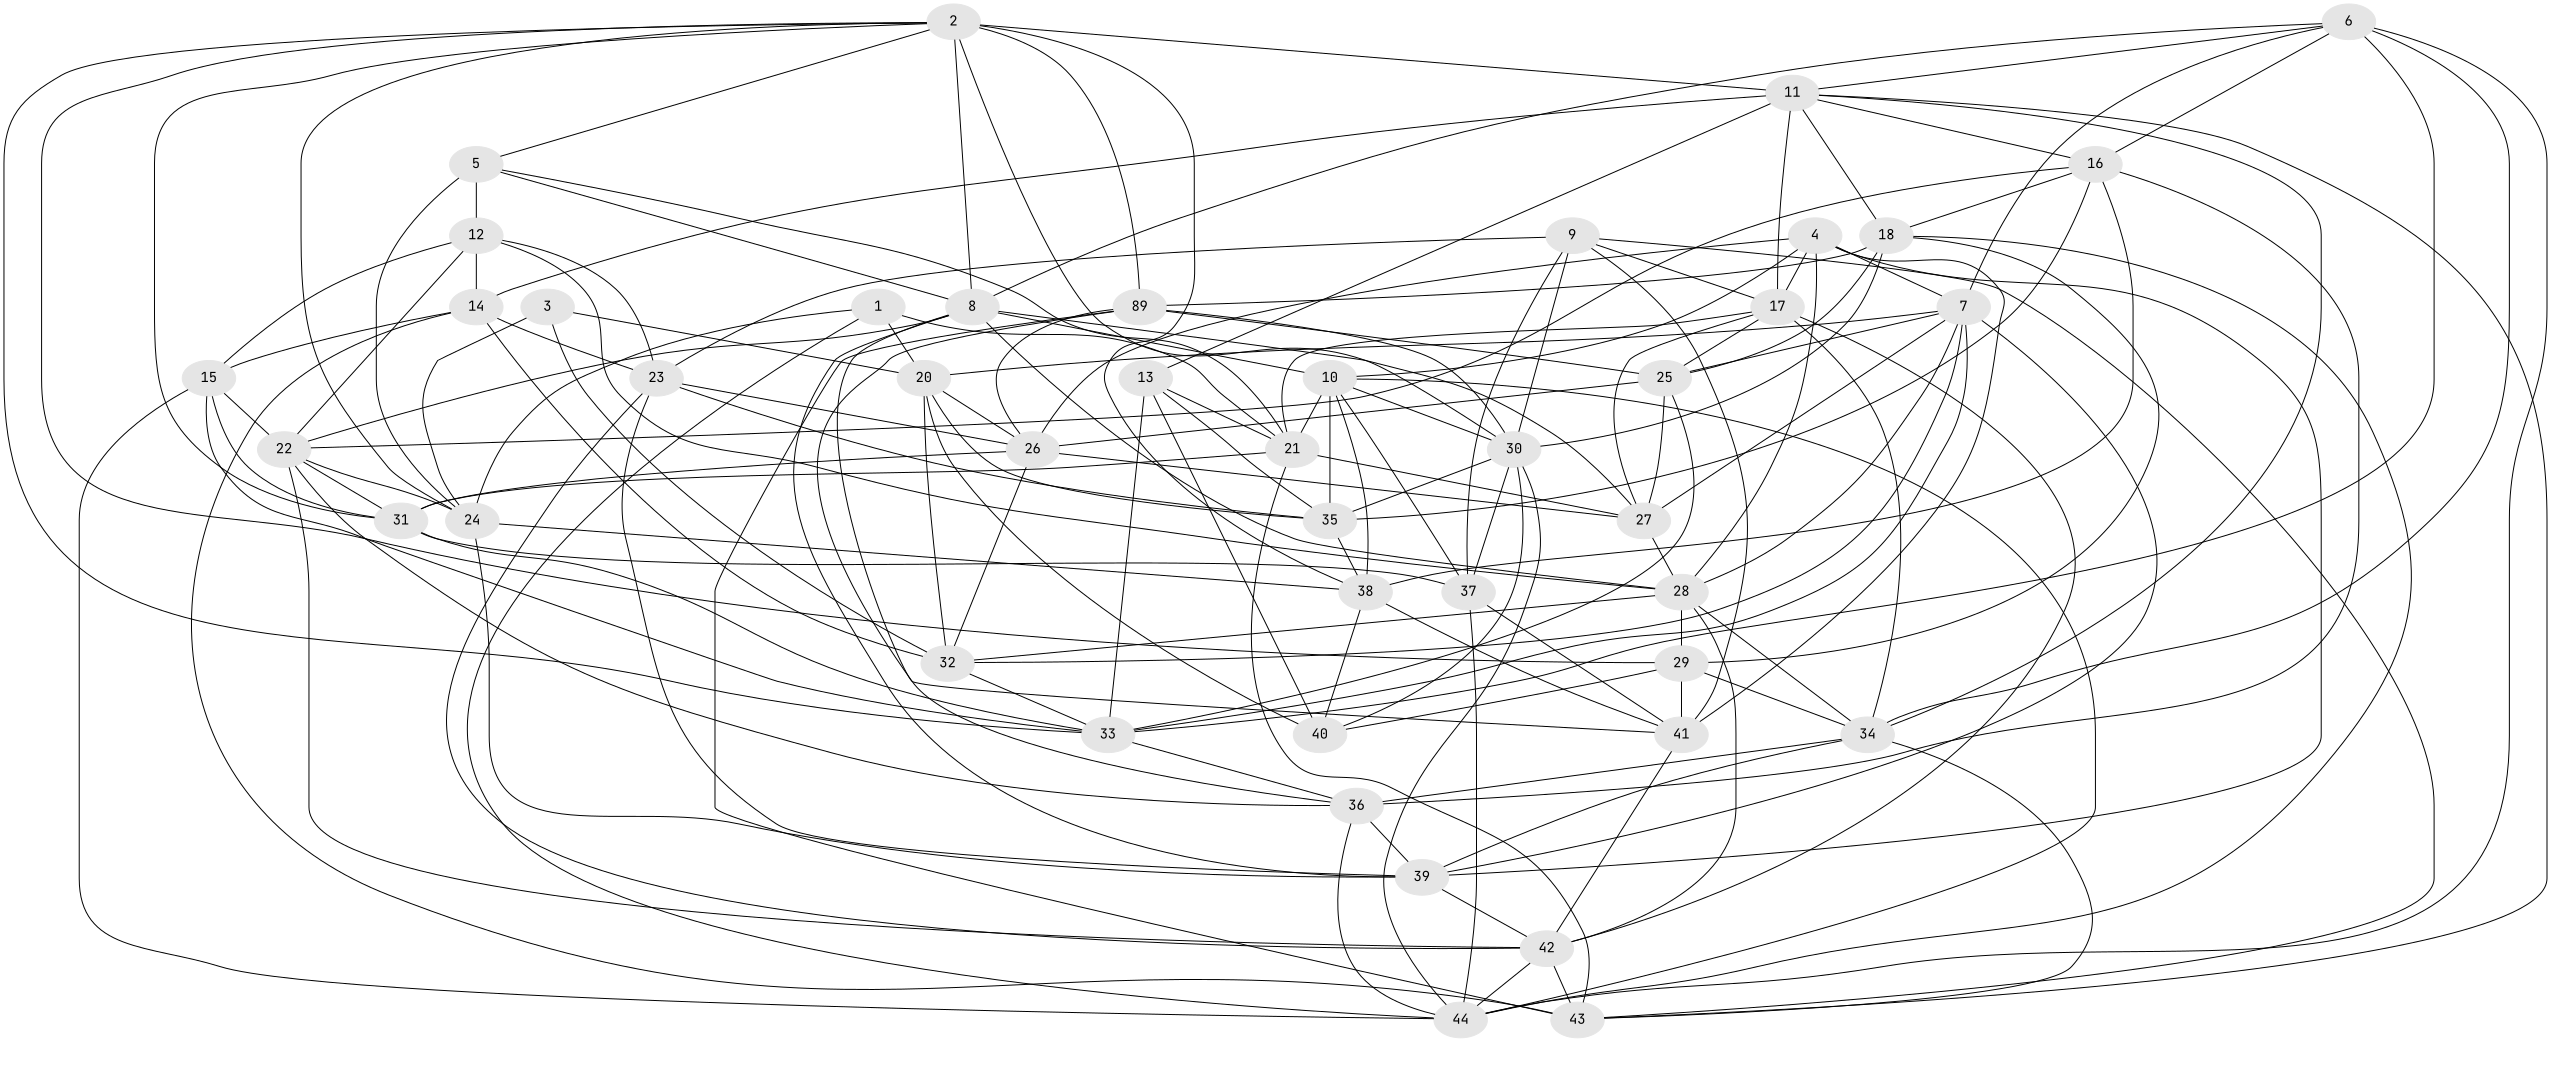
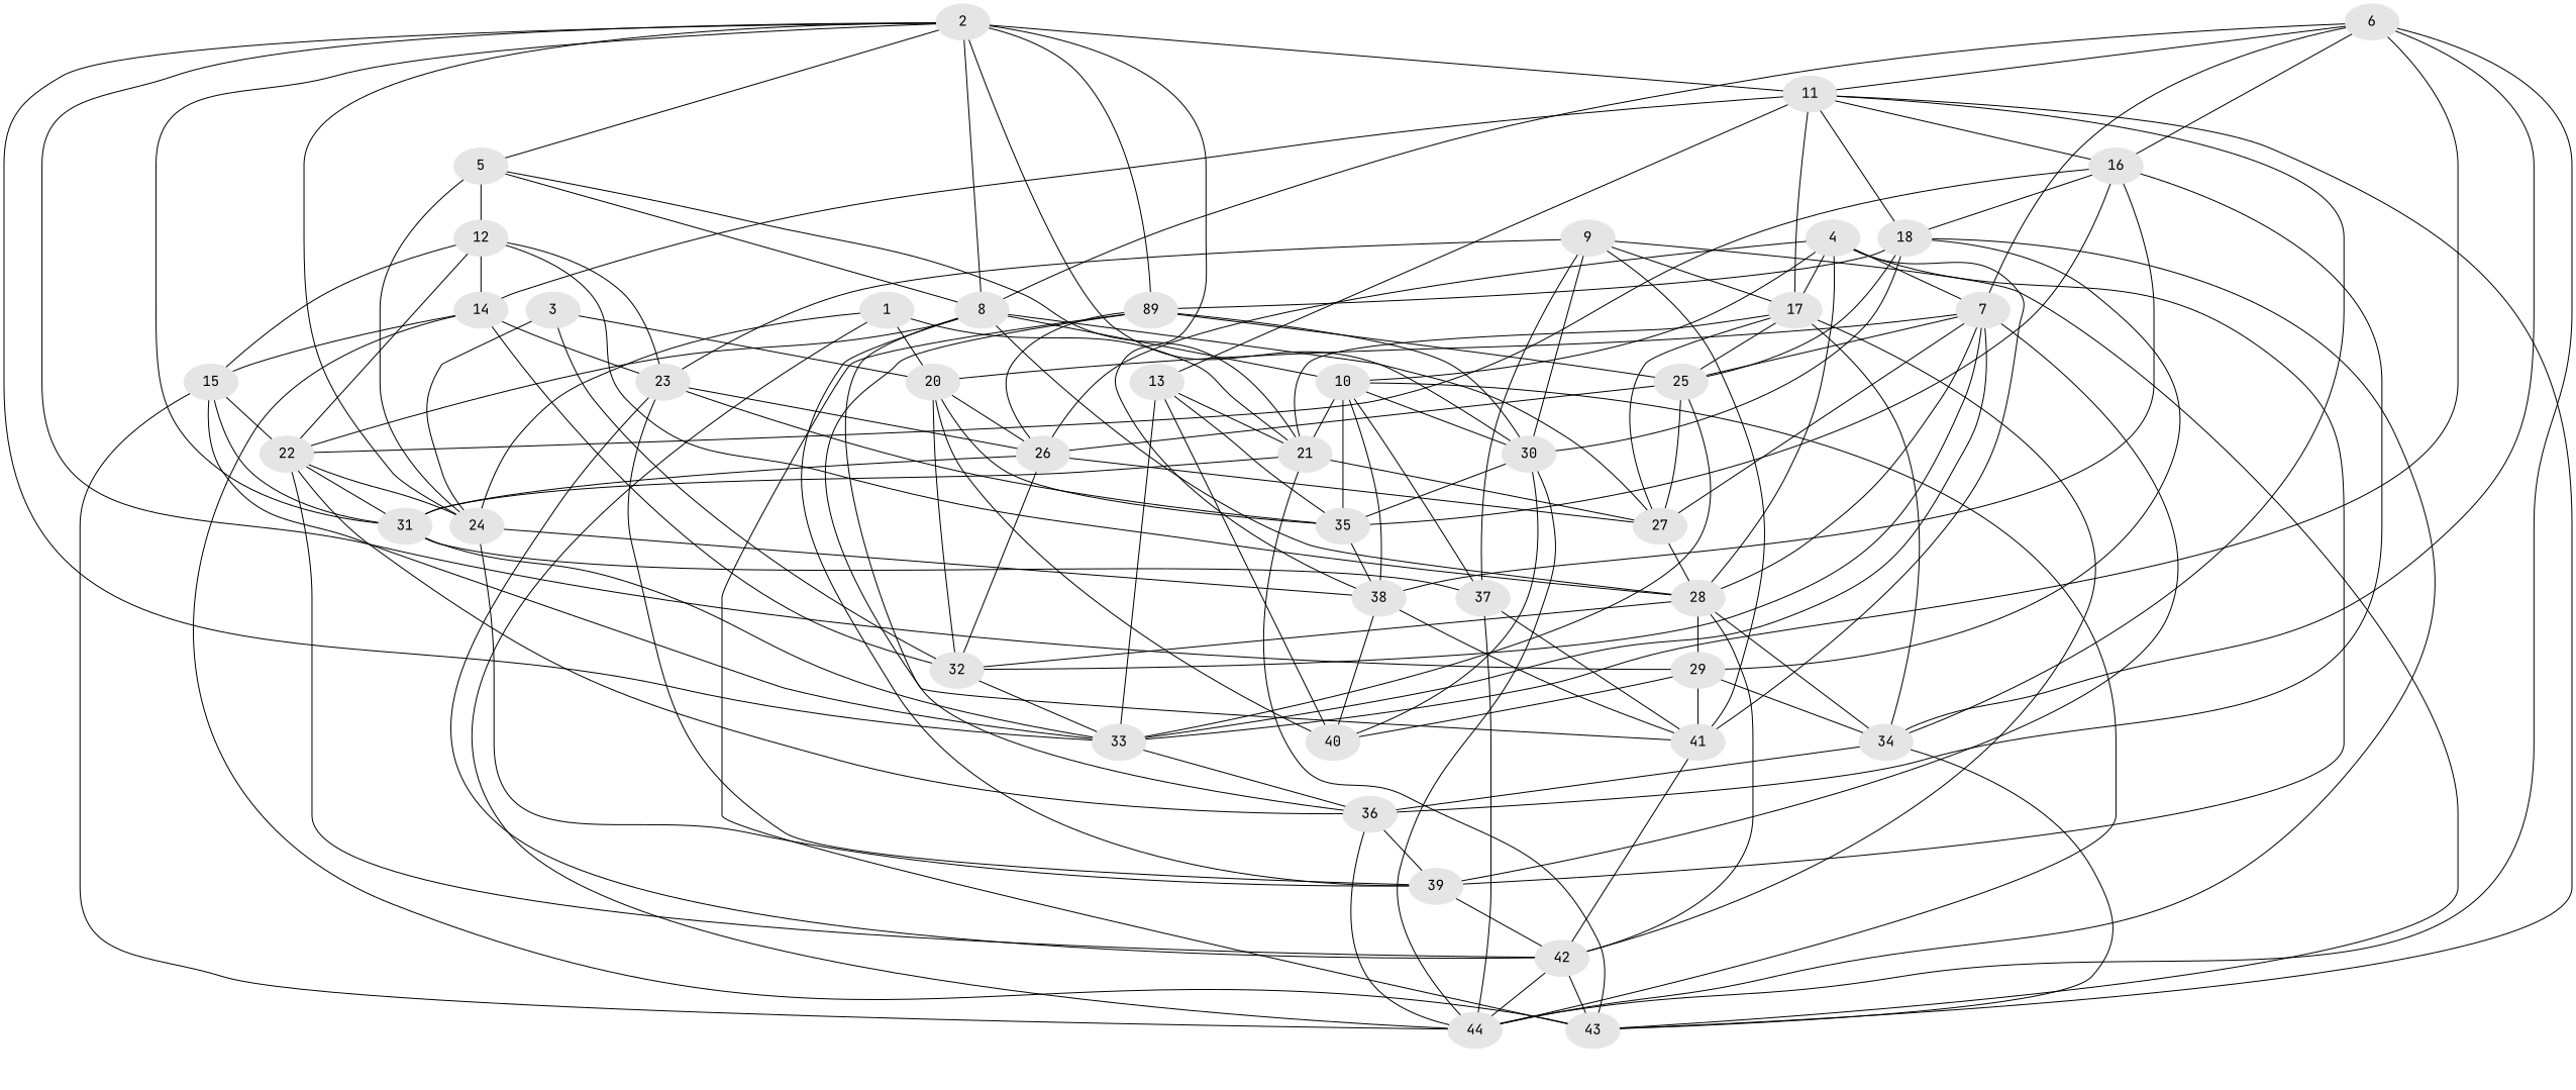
  graph {
    fontname="JetBrains Mono"
    node [color=gray90 fontname="JetBrains Mono" style=filled]
    edge [fontname="JetBrains Mono" weight=1.0]
    1
    20
    21
    24
    44
    32
    26
    35
    40
    31
    27
    43
    38
    39
    2
    5
    8
    11
    n19 [label=89]
    29
    30
    33
    12
    10
    28
    41
    22
    16
    17
    34
    13
    14
    18
    25
    36
    37
    3
    4
    7
    42
    23
    15
    6
    9
    1 -- 20
    1 -- 21
    1 -- 24
    1 -- 44
    20 -- 32
    20 -- 26
    20 -- 35
    20 -- 40 [weight=2.0]
    21 -- 31
    21 -- 27
    21 -- 43
    24 -- 38
    24 -- 39
    32 -- 33
    26 -- 32
    26 -- 31
    26 -- 27
    35 -- 38
    31 -- 33
    31 -- 37
    27 -- 28 [weight=2.0]
    38 -- 40
    38 -- 41
    39 -- 42
    2 -- 24
    2 -- 31
    2 -- 38
    2 -- 5
    2 -- 8
    2 -- 11
    2 -- n19
    2 -- 29
    2 -- 30
    2 -- 33
    5 -- 21
    5 -- 24 [weight=2.0]
    5 -- 8
    5 -- 12 [weight=2.0]
    8 -- 27
    8 -- 39
    8 -- 10
    8 -- 28
    8 -- 41
    8 -- 22
    11 -- 43
    11 -- 16
    11 -- 17
    11 -- 34
    11 -- 13 [weight=2.0]
    11 -- 14
    11 -- 18
    n19 -- 26
    n19 -- 43 [weight=2.0]
    n19 -- 30
    n19 -- 25 [weight=2.0]
    n19 -- 36
    29 -- 40 [weight=3.0]
    29 -- 41
    29 -- 34
    30 -- 44
    30 -- 35
    30 -- 40
-   30 -- 37
    33 -- 36
    12 -- 28
    12 -- 22
    12 -- 14
    12 -- 23
    12 -- 15 [weight=2.0]
    10 -- 21
    10 -- 44
    10 -- 35 [weight=2.0]
    10 -- 38 [weight=2.0]
    10 -- 30
    10 -- 37
    28 -- 32
    28 -- 29
    28 -- 34
    28 -- 42
    41 -- 42
    22 -- 24
    22 -- 31
    22 -- 36
    22 -- 42
    16 -- 35
    16 -- 38
    16 -- 22
    16 -- 18
    16 -- 36
    17 -- 21
    17 -- 27
    17 -- 34 [weight=2.0]
    17 -- 25
    17 -- 42
    34 -- 43
-   34 -- 39
    34 -- 36 [weight=2.0]
    13 -- 21
    13 -- 35
    13 -- 40 [weight=3.0]
    13 -- 33
    14 -- 32 [weight=2.0]
    14 -- 43
    14 -- 23
    14 -- 15 [weight=2.0]
    18 -- 44
    18 -- n19 [weight=2.0]
    18 -- 29
    18 -- 30
    18 -- 25
    25 -- 26
    25 -- 27
    25 -- 33
    36 -- 44
    36 -- 39
    37 -- 44
    37 -- 41
    3 -- 20
    3 -- 24
    3 -- 32
    4 -- 26
    4 -- 39
    4 -- 10
    4 -- 28
    4 -- 41
    4 -- 17 [weight=2.0]
    4 -- 7
    7 -- 20
    7 -- 32
    7 -- 27 [weight=2.0]
    7 -- 39
    7 -- 33
    7 -- 28
    7 -- 25
    42 -- 44
    42 -- 43
    23 -- 26
    23 -- 35
    23 -- 39
    23 -- 42
    15 -- 44 [weight=2.0]
    15 -- 31 [weight=2.0]
    15 -- 33
    15 -- 22
    6 -- 44
    6 -- 8
    6 -- 11
    6 -- 33 [weight=2.0]
    6 -- 16
    6 -- 34
    6 -- 7
    9 -- 43
    9 -- 30 [weight=2.0]
    9 -- 41
    9 -- 17
    9 -- 37
    9 -- 23 [weight=2.0]
  }
